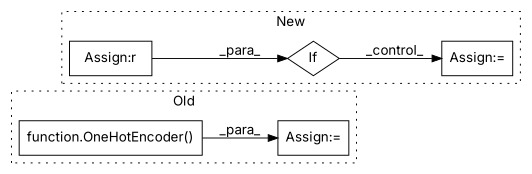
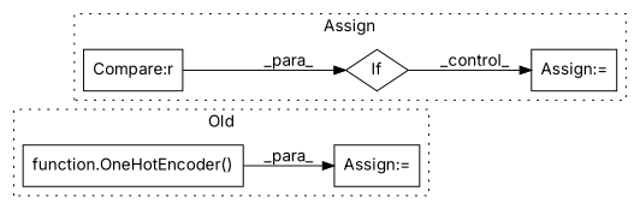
  digraph {
    fontname=Inter
    rankdir=LR
    node [a=68 fontname=Inter l=3 shape=box]
    edge [fontname=Inter]
    n1 [a=75 l=15 label="function.OneHotEncoder()" s=6839]
    n2 [label="Assign:=" s=6836]
    n3 [a=96 label=If s=4319 shape=diamond]
    n4 [label="Assign:=" s=4370]
-   n5 [a=40 l=20 label="Assign:r" s=4322]
+   n5 [a=40 l=20 label="Compare:r" s=4322]
    subgraph cluster_1 {
      label=Old
      style=dotted
      n1
      n2
    }
    subgraph cluster_2 {
-     label=New
+     label=Assign
      style=dotted
      n3
      n4
      n5
    }
    n1 -> n2 [label=_para_]
    n3 -> n4 [label=_control_]
    n5 -> n3 [label=_para_]
  }
